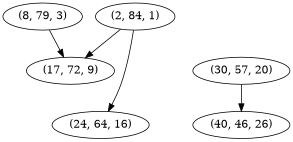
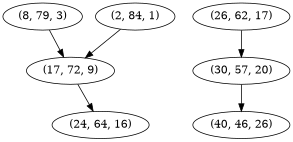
  digraph {
    "(2, 84, 1)"
    "(17, 72, 9)"
    "(8, 79, 3)"
    "(24, 64, 16)"
    n5 [label="(30, 57, 20)"]
+   "(26, 62, 17)"
    "(40, 46, 26)"
    "(2, 84, 1)" -> "(17, 72, 9)"
-   "(2, 84, 1)" -> "(24, 64, 16)"
+   "(17, 72, 9)" -> "(24, 64, 16)"
    "(8, 79, 3)" -> "(17, 72, 9)"
    n5 -> "(40, 46, 26)"
+   "(26, 62, 17)" -> n5
  }
